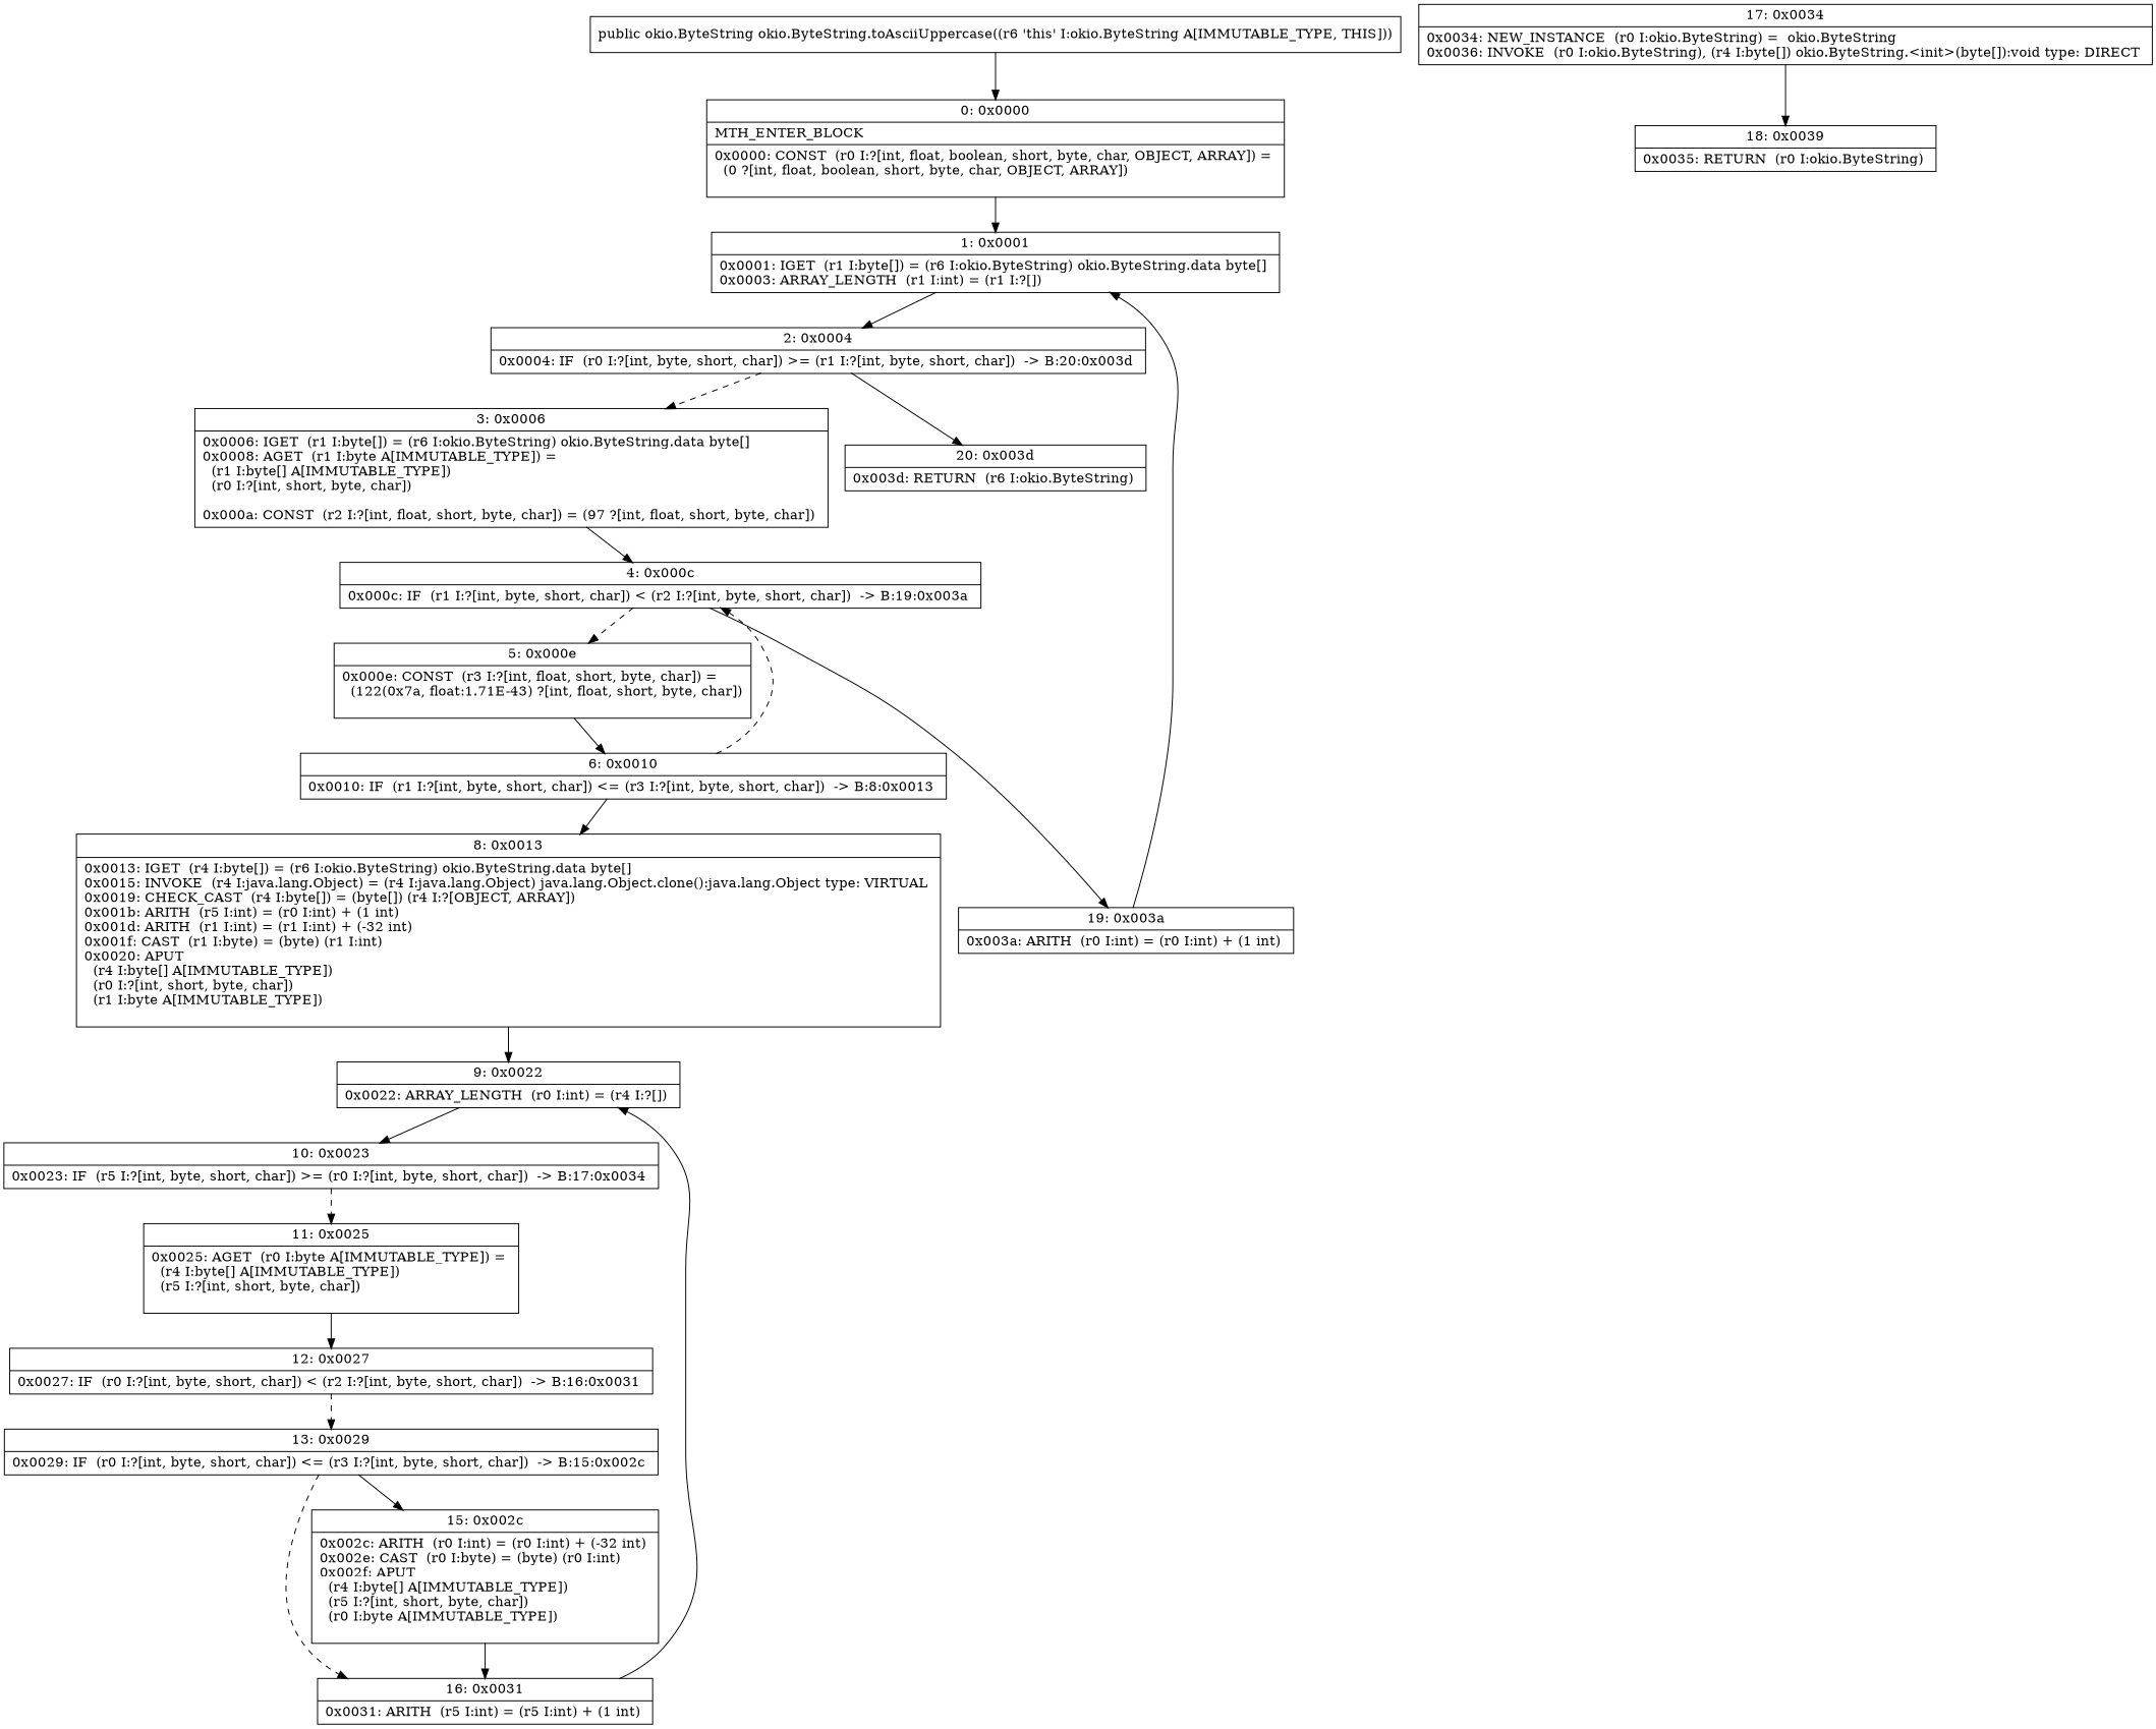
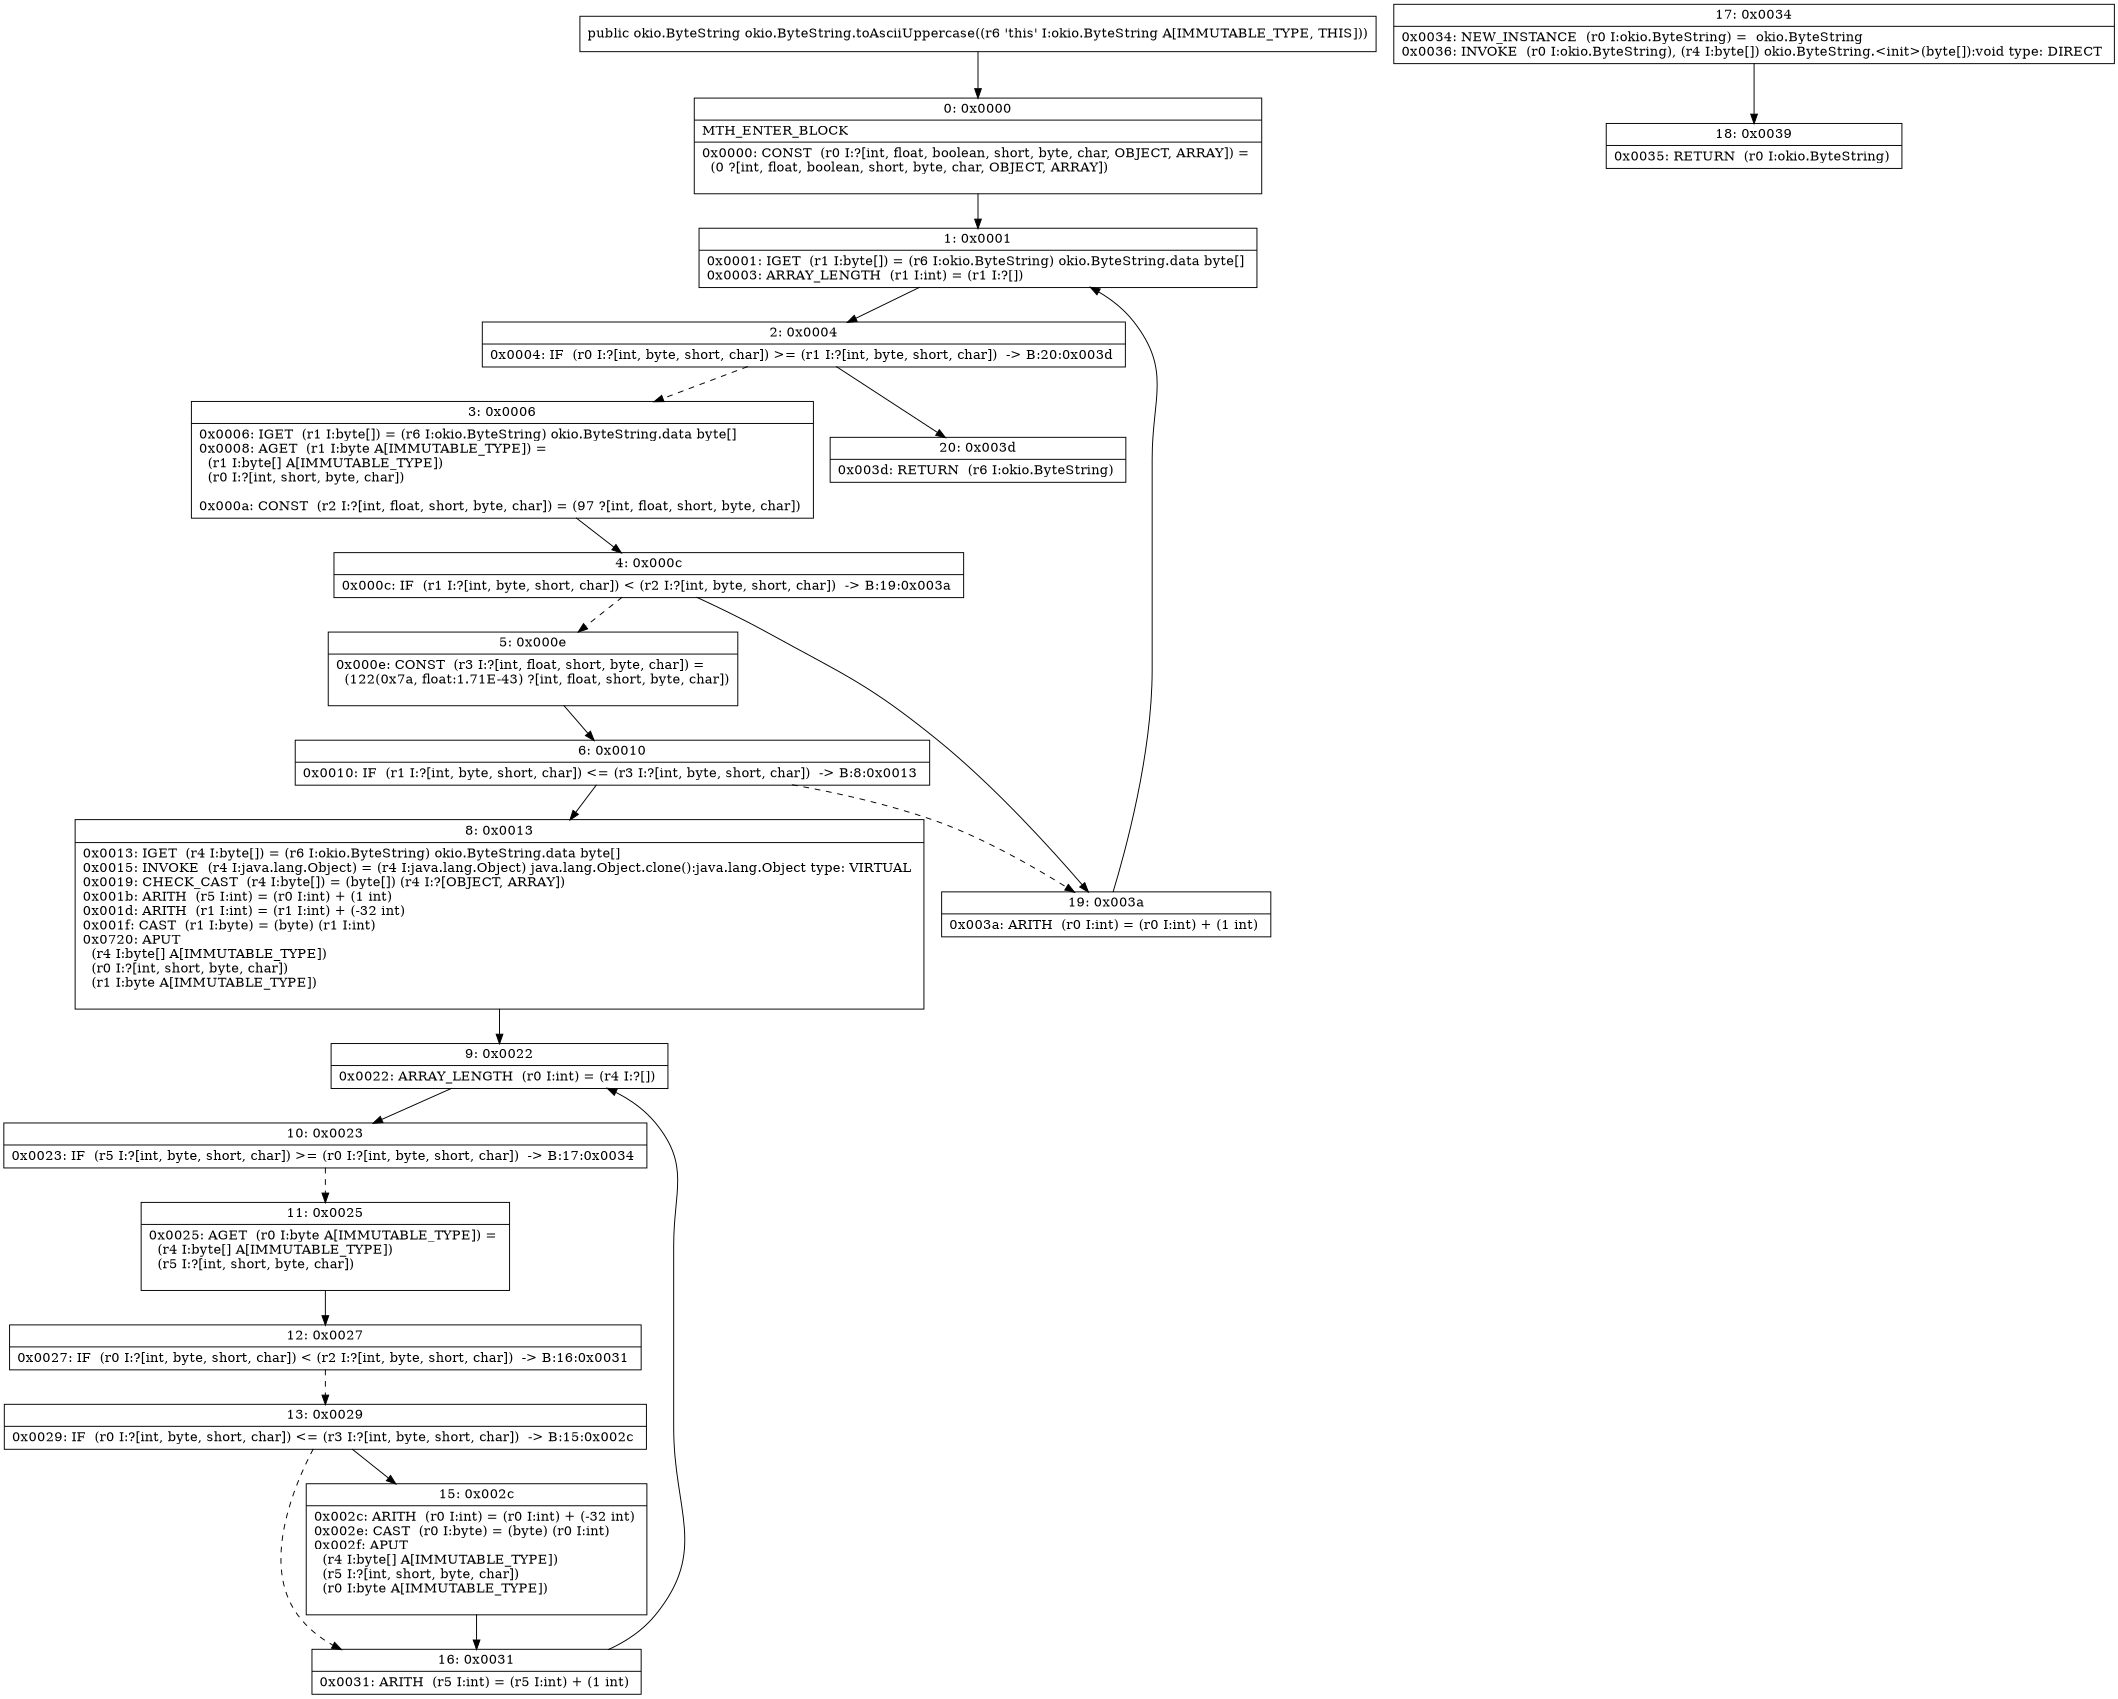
  digraph {
    node [shape=record]
    n1 [label="{0\:\ 0x0000|MTH_ENTER_BLOCK\l|0x0000: CONST  (r0 I:?[int, float, boolean, short, byte, char, OBJECT, ARRAY]) = \l  (0 ?[int, float, boolean, short, byte, char, OBJECT, ARRAY])\l \l}"]
    n2 [label="{1\:\ 0x0001|0x0001: IGET  (r1 I:byte[]) = (r6 I:okio.ByteString) okio.ByteString.data byte[] \l0x0003: ARRAY_LENGTH  (r1 I:int) = (r1 I:?[]) \l}"]
    n3 [label="{2\:\ 0x0004|0x0004: IF  (r0 I:?[int, byte, short, char]) \>= (r1 I:?[int, byte, short, char])  \-\> B:20:0x003d \l}"]
    n4 [label="{3\:\ 0x0006|0x0006: IGET  (r1 I:byte[]) = (r6 I:okio.ByteString) okio.ByteString.data byte[] \l0x0008: AGET  (r1 I:byte A[IMMUTABLE_TYPE]) = \l  (r1 I:byte[] A[IMMUTABLE_TYPE])\l  (r0 I:?[int, short, byte, char])\l \l0x000a: CONST  (r2 I:?[int, float, short, byte, char]) = (97 ?[int, float, short, byte, char]) \l}"]
    n5 [label="{20\:\ 0x003d|0x003d: RETURN  (r6 I:okio.ByteString) \l}"]
    n6 [label="{4\:\ 0x000c|0x000c: IF  (r1 I:?[int, byte, short, char]) \< (r2 I:?[int, byte, short, char])  \-\> B:19:0x003a \l}"]
    n7 [label="{5\:\ 0x000e|0x000e: CONST  (r3 I:?[int, float, short, byte, char]) = \l  (122(0x7a, float:1.71E\-43) ?[int, float, short, byte, char])\l \l}"]
    n8 [label="{19\:\ 0x003a|0x003a: ARITH  (r0 I:int) = (r0 I:int) + (1 int) \l}"]
    n9 [label="{6\:\ 0x0010|0x0010: IF  (r1 I:?[int, byte, short, char]) \<= (r3 I:?[int, byte, short, char])  \-\> B:8:0x0013 \l}"]
-   n10 [label="{8\:\ 0x0013|0x0013: IGET  (r4 I:byte[]) = (r6 I:okio.ByteString) okio.ByteString.data byte[] \l0x0015: INVOKE  (r4 I:java.lang.Object) = (r4 I:java.lang.Object) java.lang.Object.clone():java.lang.Object type: VIRTUAL \l0x0019: CHECK_CAST  (r4 I:byte[]) = (byte[]) (r4 I:?[OBJECT, ARRAY]) \l0x001b: ARITH  (r5 I:int) = (r0 I:int) + (1 int) \l0x001d: ARITH  (r1 I:int) = (r1 I:int) + (\-32 int) \l0x001f: CAST  (r1 I:byte) = (byte) (r1 I:int) \l0x0020: APUT  \l  (r4 I:byte[] A[IMMUTABLE_TYPE])\l  (r0 I:?[int, short, byte, char])\l  (r1 I:byte A[IMMUTABLE_TYPE])\l \l}"]
+   n10 [label="{8\:\ 0x0013|0x0013: IGET  (r4 I:byte[]) = (r6 I:okio.ByteString) okio.ByteString.data byte[] \l0x0015: INVOKE  (r4 I:java.lang.Object) = (r4 I:java.lang.Object) java.lang.Object.clone():java.lang.Object type: VIRTUAL \l0x0019: CHECK_CAST  (r4 I:byte[]) = (byte[]) (r4 I:?[OBJECT, ARRAY]) \l0x001b: ARITH  (r5 I:int) = (r0 I:int) + (1 int) \l0x001d: ARITH  (r1 I:int) = (r1 I:int) + (\-32 int) \l0x001f: CAST  (r1 I:byte) = (byte) (r1 I:int) \l0x0720: APUT  \l  (r4 I:byte[] A[IMMUTABLE_TYPE])\l  (r0 I:?[int, short, byte, char])\l  (r1 I:byte A[IMMUTABLE_TYPE])\l \l}"]
    n11 [label="{9\:\ 0x0022|0x0022: ARRAY_LENGTH  (r0 I:int) = (r4 I:?[]) \l}"]
    n12 [label="{10\:\ 0x0023|0x0023: IF  (r5 I:?[int, byte, short, char]) \>= (r0 I:?[int, byte, short, char])  \-\> B:17:0x0034 \l}"]
    n13 [label="{11\:\ 0x0025|0x0025: AGET  (r0 I:byte A[IMMUTABLE_TYPE]) = \l  (r4 I:byte[] A[IMMUTABLE_TYPE])\l  (r5 I:?[int, short, byte, char])\l \l}"]
    n14 [label="{12\:\ 0x0027|0x0027: IF  (r0 I:?[int, byte, short, char]) \< (r2 I:?[int, byte, short, char])  \-\> B:16:0x0031 \l}"]
    n15 [label="{17\:\ 0x0034|0x0034: NEW_INSTANCE  (r0 I:okio.ByteString) =  okio.ByteString \l0x0036: INVOKE  (r0 I:okio.ByteString), (r4 I:byte[]) okio.ByteString.\<init\>(byte[]):void type: DIRECT \l}"]
    n16 [label="{18\:\ 0x0039|0x0035: RETURN  (r0 I:okio.ByteString) \l}"]
    n17 [label="{13\:\ 0x0029|0x0029: IF  (r0 I:?[int, byte, short, char]) \<= (r3 I:?[int, byte, short, char])  \-\> B:15:0x002c \l}"]
    n18 [label="{16\:\ 0x0031|0x0031: ARITH  (r5 I:int) = (r5 I:int) + (1 int) \l}"]
    n19 [label="{15\:\ 0x002c|0x002c: ARITH  (r0 I:int) = (r0 I:int) + (\-32 int) \l0x002e: CAST  (r0 I:byte) = (byte) (r0 I:int) \l0x002f: APUT  \l  (r4 I:byte[] A[IMMUTABLE_TYPE])\l  (r5 I:?[int, short, byte, char])\l  (r0 I:byte A[IMMUTABLE_TYPE])\l \l}"]
    n20 [label="{public okio.ByteString okio.ByteString.toAsciiUppercase((r6 'this' I:okio.ByteString A[IMMUTABLE_TYPE, THIS])) }"]
    n1 -> n2
    n2 -> n3
    n3 -> n4 [style=dashed]
    n3 -> n5
    n4 -> n6
    n6 -> n7 [style=dashed]
    n6 -> n8
    n7 -> n9
    n8 -> n2
-   n9 -> n6 [style=dashed]
+   n9 -> n8 [style=dashed]
    n9 -> n10
    n10 -> n11
    n11 -> n12
    n12 -> n13 [style=dashed]
    n13 -> n14
    n14 -> n17 [style=dashed]
    n15 -> n16
    n17 -> n18 [style=dashed]
    n17 -> n19
    n18 -> n11
    n19 -> n18
    n20 -> n1
  }
